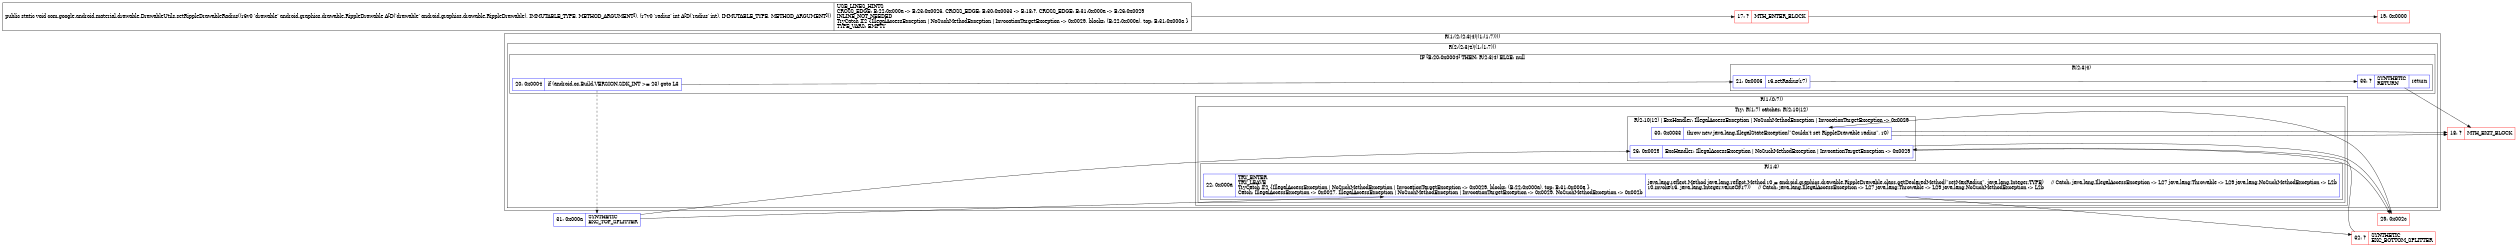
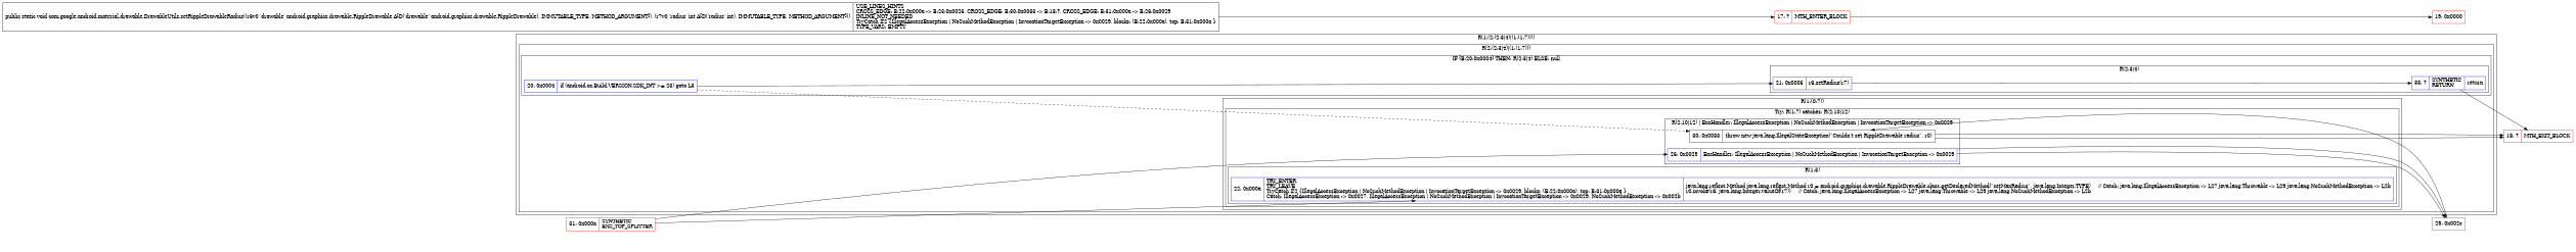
  digraph {
    rankdir=LR
    node [color=blue shape=record]
    n1 [label="{21\:\ 0x0006|r6.setRadius(r7)\l}"]
    n2 [label="{33\:\ ?|SYNTHETIC\lRETURN\l|return\l}"]
    n3 [label="{20\:\ 0x0004|if (android.os.Build.VERSION.SDK_INT \>= 23) goto L3\l}"]
    n4 [label="{22\:\ 0x000a|TRY_ENTER\lTRY_LEAVE\lTryCatch #2 \{IllegalAccessException \| NoSuchMethodException \| InvocationTargetException \-\> 0x0029, blocks: (B:22:0x000a), top: B:31:0x000a \}\lCatch: IllegalAccessException \-\> 0x0027, IllegalAccessException \| NoSuchMethodException \| InvocationTargetException \-\> 0x0029, NoSuchMethodException \-\> 0x002b\l|java.lang.reflect.Method java.lang.reflect.Method r0 = android.graphics.drawable.RippleDrawable.class.getDeclaredMethod(\"setMaxRadius\", java.lang.Integer.TYPE)     \/\/ Catch: java.lang.IllegalAccessException \-\> L27 java.lang.Throwable \-\> L29 java.lang.NoSuchMethodException \-\> L2b\lr0.invoke(r6, java.lang.Integer.valueOf(r7))     \/\/ Catch: java.lang.IllegalAccessException \-\> L27 java.lang.Throwable \-\> L29 java.lang.NoSuchMethodException \-\> L2b\l}"]
    n5 [label="{26\:\ 0x0029|ExcHandler: IllegalAccessException \| NoSuchMethodException \| InvocationTargetException \-\> 0x0029\l}"]
    n6 [label="{30\:\ 0x0033|throw new java.lang.IllegalStateException(\"Couldn't set RippleDrawable radius\", r0)\l}"]
    n7 [color=red label="{18\:\ ?|MTH_EXIT_BLOCK\l}"]
-   n8 [label="{31\:\ 0x000a|SYNTHETIC\lEXC_TOP_SPLITTER\l}"]
-   n9 [color=red label="{32\:\ ?|SYNTHETIC\lEXC_BOTTOM_SPLITTER\l}"]
+   n8 [color=red label="{31\:\ 0x000a|SYNTHETIC\lEXC_TOP_SPLITTER\l}"]
    n10 [color=red label="{29\:\ 0x002c}"]
    n11 [color=red label="{17\:\ ?|MTH_ENTER_BLOCK\l}"]
    n12 [color=red label="{19\:\ 0x0000}"]
    n13 [label="{public static void com.google.android.material.drawable.DrawableUtils.setRippleDrawableRadius((r6v0 'drawable' android.graphics.drawable.RippleDrawable A[D('drawable' android.graphics.drawable.RippleDrawable), IMMUTABLE_TYPE, METHOD_ARGUMENT]), (r7v0 'radius' int A[D('radius' int), IMMUTABLE_TYPE, METHOD_ARGUMENT]))  | USE_LINES_HINTS\lCROSS_EDGE: B:22:0x000a \-\> B:23:0x0026, CROSS_EDGE: B:30:0x0033 \-\> B:18:?, CROSS_EDGE: B:31:0x000a \-\> B:26:0x0029\lINLINE_NOT_NEEDED\lTryCatch #2 \{IllegalAccessException \| NoSuchMethodException \| InvocationTargetException \-\> 0x0029, blocks: (B:22:0x000a), top: B:31:0x000a \}\lTYPE_VARS: EMPTY\l}" color=""]
    subgraph cluster_1 {
      label="R(1:(2:(2:3|4)|(1:(1:7))))"
      subgraph cluster_2 {
        label="R(2:(2:3|4)|(1:(1:7)))"
        subgraph cluster_3 {
          label="IF [B:20:0x0004] THEN: R(2:3|4) ELSE: null"
          n3
          subgraph cluster_4 {
            label="R(2:3|4)"
            n1
            n2
          }
        }
        subgraph cluster_5 {
          label="R(1:(0:7))"
          subgraph cluster_6 {
            label="Try: R(1:7) catches: R(2:10|12)"
            subgraph cluster_7 {
              label="R(1:3)"
              n4
            }
            subgraph cluster_8 {
              label="R(2:10|12) | ExcHandler: IllegalAccessException \| NoSuchMethodException \| InvocationTargetException \-\> 0x0029\l"
              n5
              n6
            }
          }
        }
      }
    }
    subgraph cluster_9 {
      label="R(2:10|12) | ExcHandler: IllegalAccessException \| NoSuchMethodException \| InvocationTargetException \-\> 0x0029\l"
    }
    n1 -> n2
    n2 -> n7
    n3 -> n1
-   n3 -> n8 [style=dashed]
-   n4 -> n9
+   n3 -> n6 [style=dashed]
    n5 -> n10
    n5 -> n10
    n6 -> n7
    n6 -> n7
    n8 -> n4
    n8 -> n5
-   n9 -> n5
    n10 -> n6
    n11 -> n12
    n13 -> n11
  }
